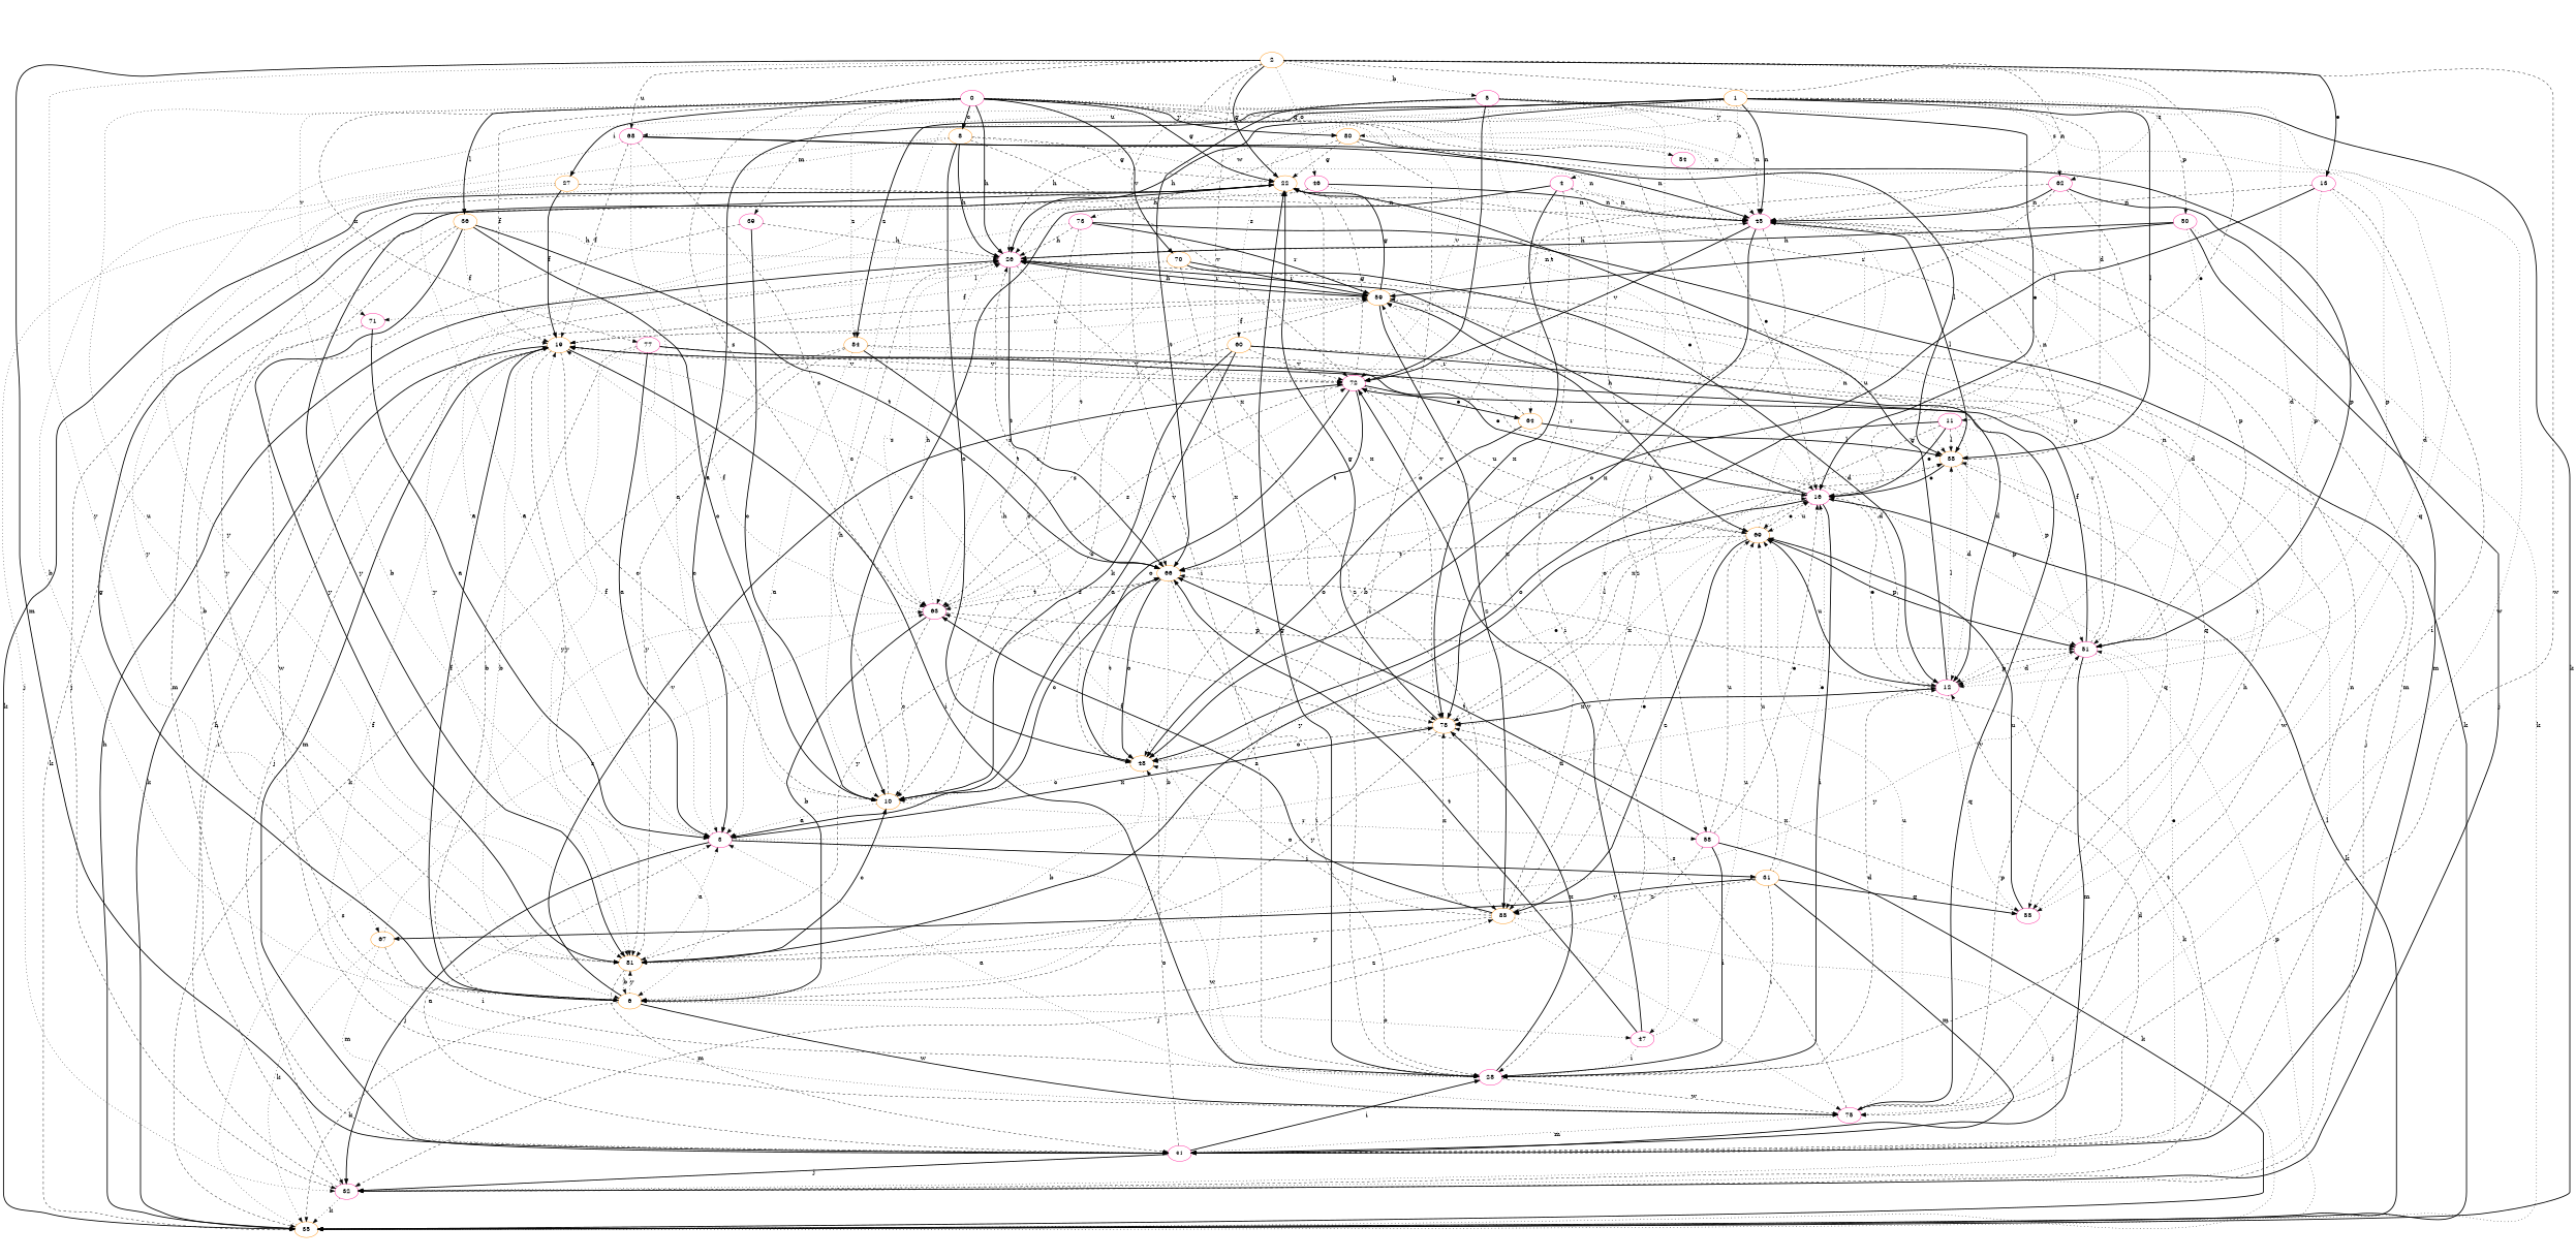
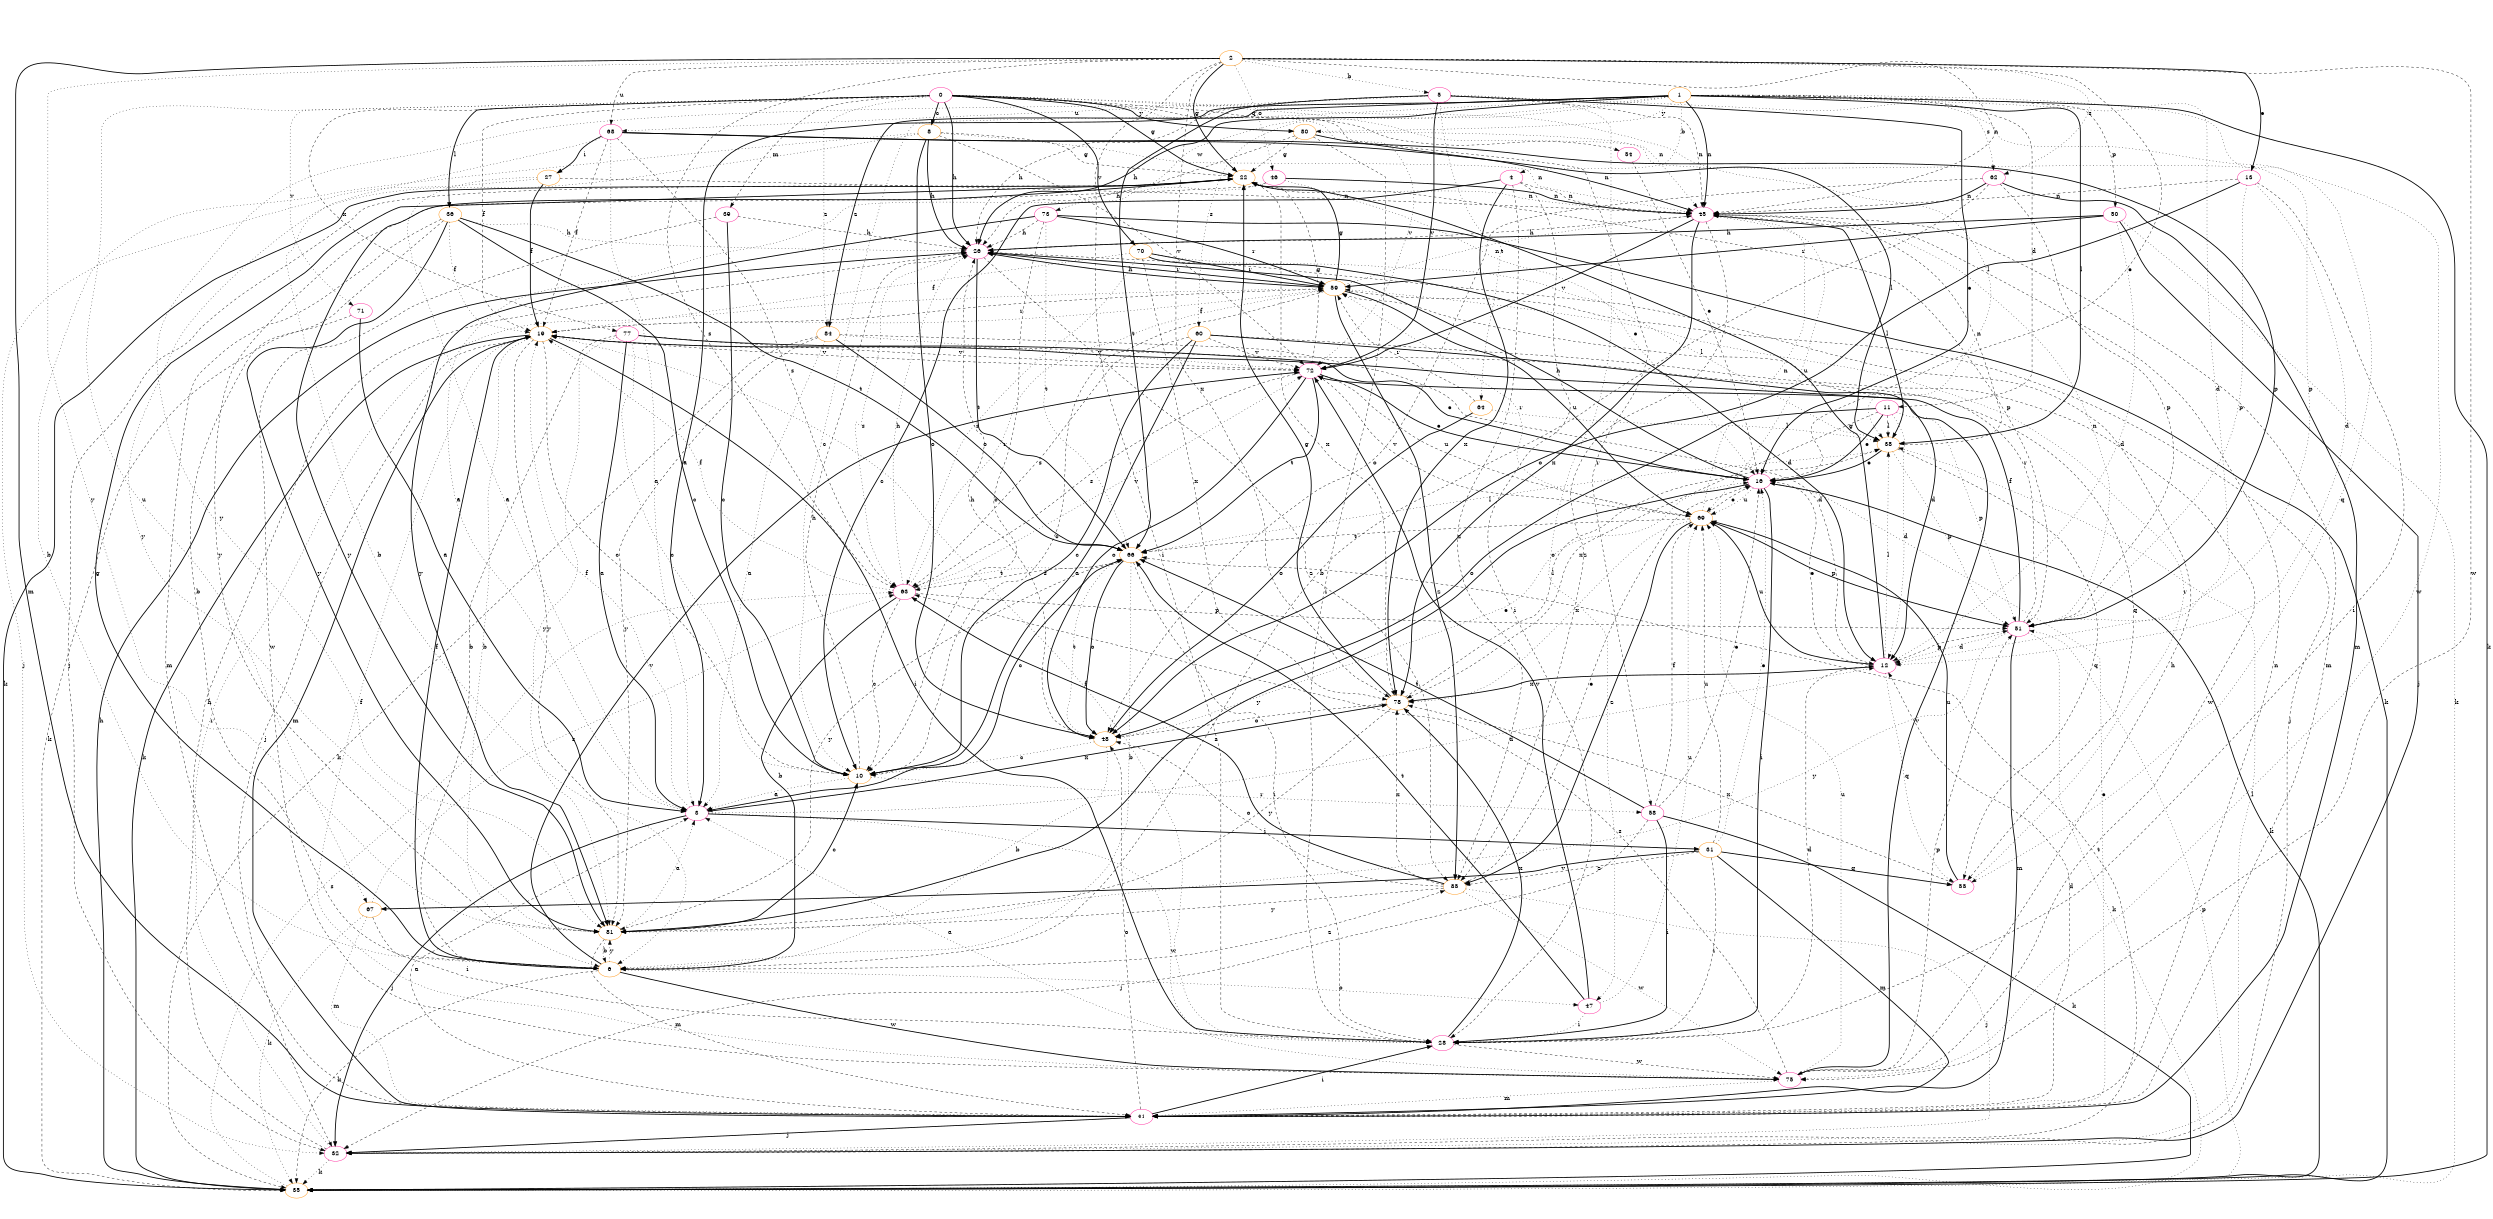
  strict digraph {
    node [color=deeppink]
    edge [style=dashed]
    8 [color=darkorange]
    0
    19 [color=darkorange]
    22 [color=darkorange]
    26
    27 [color=darkorange]
    36 [color=darkorange]
    38 [color=darkorange]
    39
    45
    54
    58
    67 [color=darkorange]
    70 [color=darkorange]
    71
    72
    77
    80 [color=darkorange]
    84 [color=darkorange]
    81 [color=darkorange]
    6 [color=darkorange]
    48 [color=darkorange]
    10 [color=darkorange]
    35 [color=darkorange]
    55
    28
    41
    32
    59 [color=darkorange]
    78 [color=darkorange]
    51
    63
    85 [color=darkorange]
    66 [color=darkorange]
    3
    16
    75
    69 [color=darkorange]
    12
    1 [color=darkorange]
    4
    11
    50
    60 [color=darkorange]
    62
    73
    31 [color=darkorange]
    2 [color=darkorange]
    5
    13
    46
    68
    47
    64 [color=darkorange]
    8 -> 22 [label=g]
    8 -> 26 [label=h style=bold]
    8 -> 45 [label=n style=dotted]
    8 -> 72 [label=v]
    8 -> 81 [label=y style=dotted]
    8 -> 6 [label=b style=dotted]
    8 -> 48 [label=o style=bold]
    0 -> 8 [label=c style=bold]
    0 -> 19 [label=f]
    0 -> 22 [label=g style=bold]
    0 -> 26 [label=h style=bold]
-   0 -> 27 [label=i style=bold]
+   68 -> 27 [label=i style=bold]
    0 -> 36 [label=l style=bold]
    0 -> 38 [label=l style=dotted]
    0 -> 39 [label=m]
    0 -> 45 [label=n style=dotted]
    0 -> 54 [label=q]
    0 -> 58 [label=r]
    0 -> 67 [label=u style=dotted]
    0 -> 70 [label=v style=bold]
    0 -> 71 [label=v style=dotted]
    0 -> 72 [label=v style=dotted]
    0 -> 77 [label=x]
    0 -> 80 [label=y style=bold]
    0 -> 84 [label=z style=dotted]
    19 -> 72 [label=v]
    19 -> 81 [label=y]
    19 -> 6 [label=b style=dotted]
    19 -> 10 [label=c]
    19 -> 35 [label=k style=bold]
    19 -> 55 [label=q]
    19 -> 28 [label=i style=bold]
    19 -> 41 [label=m style=bold]
    19 -> 32 [label=j]
    19 -> 59 [label=r]
    22 -> 45 [label=n style=dotted]
    22 -> 81 [label=y style=bold]
    22 -> 35 [label=k style=bold]
    22 -> 32 [label=j]
    22 -> 78 [label=x]
    22 -> 51 [label=p]
    26 -> 59 [label=r style=bold]
    26 -> 63 [label=s style=dotted]
    26 -> 85 [label=z]
    26 -> 66 [label=t style=bold]
    27 -> 19 [label=f style=bold]
    27 -> 45 [label=n]
    27 -> 32 [label=j style=dotted]
    27 -> 3 [label=a style=dotted]
    36 -> 19 [label=f style=dotted]
    36 -> 26 [label=h style=dotted]
    36 -> 81 [label=y style=bold]
    36 -> 6 [label=b]
    36 -> 10 [label=c style=bold]
    36 -> 41 [label=m]
    36 -> 66 [label=t style=bold]
    38 -> 45 [label=n]
    38 -> 55 [label=q]
    38 -> 51 [label=p style=dotted]
    38 -> 16 [label=e style=bold]
    39 -> 26 [label=h]
    39 -> 10 [label=c style=bold]
    39 -> 75 [label=w]
    45 -> 26 [label=h]
    45 -> 38 [label=l style=bold]
    45 -> 72 [label=v style=bold]
    45 -> 41 [label=m]
    45 -> 78 [label=x style=bold]
    45 -> 85 [label=z]
    45 -> 69 [label=u style=dotted]
    54 -> 16 [label=e]
    58 -> 35 [label=k style=bold]
    58 -> 28 [label=i style=bold]
    58 -> 32 [label=j]
    58 -> 66 [label=t style=bold]
    58 -> 16 [label=e]
-   58 -> 69 [label=u]
+   58 -> 69 [label=f]
    67 -> 35 [label=k style=dotted]
    67 -> 28 [label=i]
    67 -> 41 [label=m style=dotted]
    67 -> 63 [label=s style=dotted]
    70 -> 19 [label=f style=dotted]
-   70 -> 71 [label=l style=dotted]
+   70 -> 38 [label=l style=dotted]
    70 -> 59 [label=r style=bold]
    70 -> 78 [label=x]
    70 -> 63 [label=s style=dotted]
    70 -> 12 [label=d style=bold]
    71 -> 35 [label=k]
    71 -> 3 [label=a style=bold]
    72 -> 22 [label=g]
    72 -> 48 [label=o style=bold]
    72 -> 63 [label=s]
    72 -> 66 [label=t style=bold]
-   72 -> 64 [label=e style=bold]
+   72 -> 16 [label=e style=bold]
    72 -> 69 [label=u]
    77 -> 72 [label=v]
    77 -> 81 [label=y style=dotted]
    77 -> 6 [label=b]
    77 -> 10 [label=c style=dotted]
    77 -> 3 [label=a style=bold]
    77 -> 16 [label=e style=bold]
    80 -> 22 [label=g]
    80 -> 26 [label=h]
    80 -> 45 [label=n style=bold]
    80 -> 28 [label=i]
    80 -> 51 [label=p style=dotted]
    84 -> 72 [label=v style=dotted]
    84 -> 81 [label=y]
    84 -> 35 [label=k]
-   84 -> 66 [label=t style=bold]
+   84 -> 66 [label=o style=bold]
    84 -> 3 [label=a style=dotted]
    84 -> 12 [label=d]
    81 -> 6 [label=b style=dotted]
    81 -> 10 [label=c style=bold]
    81 -> 41 [label=m]
    81 -> 3 [label=a style=dotted]
    6 -> 19 [label=f style=bold]
    6 -> 22 [label=g style=bold]
    6 -> 72 [label=v style=bold]
    6 -> 81 [label=y style=dotted]
    6 -> 35 [label=k]
    6 -> 85 [label=z]
    6 -> 75 [label=w style=bold]
    6 -> 47 [label=o style=dotted]
    48 -> 26 [label=h]
    48 -> 6 [label=b style=dotted]
    48 -> 10 [label=c style=dotted]
    48 -> 66 [label=t style=dotted]
    48 -> 16 [label=e style=dotted]
    10 -> 26 [label=h]
    10 -> 58 [label=r style=dotted]
    10 -> 3 [label=a style=dotted]
    35 -> 26 [label=h style=bold]
    35 -> 51 [label=p style=dotted]
    35 -> 63 [label=s style=dotted]
    55 -> 59 [label=r style=dotted]
    55 -> 78 [label=x]
    55 -> 69 [label=u style=bold]
    28 -> 19 [label=f style=dotted]
-   28 -> 22 [label=g style=bold]
    28 -> 78 [label=x style=bold]
    28 -> 3 [label=a style=dotted]
    28 -> 75 [label=w]
    28 -> 12 [label=d]
    41 -> 45 [label=n]
    41 -> 48 [label=o]
    41 -> 28 [label=i style=bold]
    41 -> 32 [label=j style=bold]
    41 -> 3 [label=a]
    41 -> 16 [label=e style=dotted]
    41 -> 12 [label=d]
    32 -> 26 [label=h]
    32 -> 38 [label=l style=dotted]
    32 -> 35 [label=k style=dotted]
-   32 -> 59 [label=r]
+   32 -> 59 [label=r style=dotted]
    32 -> 66 [label=t]
    59 -> 19 [label=f style=dotted]
    59 -> 22 [label=g style=bold]
    59 -> 26 [label=h style=bold]
    59 -> 45 [label=n style=dotted]
    59 -> 10 [label=c]
    59 -> 32 [label=j]
    59 -> 85 [label=z style=bold]
    59 -> 69 [label=u style=bold]
    78 -> 22 [label=g style=bold]
    78 -> 38 [label=l]
    78 -> 81 [label=y]
    78 -> 48 [label=o]
    51 -> 19 [label=f style=bold]
    51 -> 45 [label=n style=dotted]
    51 -> 81 [label=y style=dotted]
    51 -> 35 [label=k style=dotted]
    51 -> 41 [label=m style=bold]
    51 -> 59 [label=r]
    51 -> 12 [label=d style=dotted]
    63 -> 19 [label=f style=dotted]
    63 -> 26 [label=h style=dotted]
    63 -> 72 [label=v style=dotted]
    63 -> 6 [label=b style=bold]
    63 -> 10 [label=c]
    63 -> 59 [label=r style=dotted]
    63 -> 51 [label=p]
    63 -> 66 [label=t style=dotted]
    85 -> 81 [label=y]
    85 -> 48 [label=o]
    85 -> 32 [label=j style=dotted]
    85 -> 78 [label=x]
    85 -> 63 [label=s style=bold]
    85 -> 16 [label=e]
    85 -> 75 [label=w style=dotted]
    66 -> 38 [label=l style=dotted]
    66 -> 81 [label=y]
    66 -> 6 [label=b style=dotted]
    66 -> 48 [label=o style=bold]
    66 -> 10 [label=c style=bold]
    66 -> 28 [label=i]
    66 -> 63 [label=s]
    3 -> 19 [label=f style=dotted]
    3 -> 32 [label=j style=bold]
    3 -> 78 [label=x style=bold]
    3 -> 75 [label=w style=dotted]
    3 -> 12 [label=d style=dotted]
    3 -> 31 [label=j style=bold]
    16 -> 26 [label=h style=bold]
    16 -> 81 [label=y style=bold]
    16 -> 35 [label=k style=bold]
    16 -> 28 [label=i style=bold]
    16 -> 69 [label=u style=dotted]
    75 -> 19 [label=f style=dotted]
    75 -> 26 [label=h]
    75 -> 72 [label=v style=bold]
    75 -> 41 [label=m style=dotted]
    75 -> 51 [label=p]
    75 -> 63 [label=s]
    75 -> 69 [label=u style=dotted]
    69 -> 45 [label=n style=dotted]
    69 -> 72 [label=v]
    69 -> 59 [label=r style=dotted]
    69 -> 78 [label=x style=dotted]
    69 -> 51 [label=p style=bold]
    69 -> 85 [label=z style=bold]
    69 -> 66 [label=t]
    69 -> 16 [label=e]
    12 -> 22 [label=g style=bold]
    12 -> 38 [label=l style=dotted]
    12 -> 55 [label=q style=dotted]
    12 -> 78 [label=x style=bold]
    12 -> 51 [label=p]
    12 -> 16 [label=e]
    12 -> 69 [label=u style=bold]
    1 -> 26 [label=h style=bold]
    1 -> 38 [label=l style=bold]
    1 -> 45 [label=n style=bold]
    1 -> 80 [label=y style=dotted]
    1 -> 84 [label=z style=bold]
    1 -> 81 [label=y style=dotted]
    1 -> 10 [label=c style=dotted]
    1 -> 35 [label=k style=bold]
    1 -> 55 [label=q style=dotted]
    1 -> 3 [label=a style=bold]
    1 -> 12 [label=d style=dotted]
    1 -> 4 [label=b style=dotted]
    1 -> 11 [label=d]
    1 -> 50 [label=p]
    1 -> 60 [label=s style=dotted]
    1 -> 62 [label=s style=dotted]
    1 -> 73 [label=w style=dotted]
    4 -> 45 [label=n]
    4 -> 10 [label=c style=bold]
    4 -> 28 [label=i]
    4 -> 78 [label=x style=bold]
    4 -> 85 [label=z]
    11 -> 38 [label=l]
    11 -> 48 [label=o style=bold]
    11 -> 78 [label=x]
    11 -> 51 [label=p style=dotted]
    11 -> 16 [label=e style=bold]
    11 -> 12 [label=d style=dotted]
    50 -> 26 [label=h style=bold]
    50 -> 35 [label=k style=dotted]
    50 -> 32 [label=j style=bold]
    50 -> 59 [label=r style=bold]
    50 -> 12 [label=d style=dotted]
    60 -> 72 [label=v]
-   60 -> 10 [label=k style=bold]
+   60 -> 10 [label=c style=bold]
    60 -> 63 [label=s]
    60 -> 3 [label=a style=bold]
    60 -> 75 [label=w]
    60 -> 12 [label=d style=bold]
    62 -> 45 [label=n style=bold]
    62 -> 6 [label=b]
    62 -> 48 [label=o]
    62 -> 41 [label=m style=bold]
    62 -> 51 [label=p]
    73 -> 26 [label=h]
-   73 -> 81 [label=y style=dotted]
+   73 -> 81 [label=y style=bold]
    73 -> 10 [label=c]
    73 -> 35 [label=k style=bold]
    73 -> 59 [label=r style=bold]
    73 -> 66 [label=t style=dotted]
    31 -> 67 [label=v style=bold]
    31 -> 55 [label=q style=bold]
    31 -> 28 [label=i]
    31 -> 41 [label=m style=bold]
    31 -> 85 [label=z]
    31 -> 16 [label=e style=dotted]
    31 -> 69 [label=u]
    2 -> 22 [label=g style=bold]
    2 -> 45 [label=n]
    2 -> 81 [label=y style=dotted]
    2 -> 28 [label=i]
    2 -> 41 [label=m style=bold]
    2 -> 78 [label=x]
    2 -> 63 [label=s]
    2 -> 16 [label=e]
    2 -> 75 [label=w]
    2 -> 62 [label=s style=dotted]
    2 -> 5 [label=b style=dotted]
    2 -> 13 [label=e style=bold]
    2 -> 46 [label=o style=dotted]
    2 -> 68 [label=u]
    5 -> 26 [label=h]
    5 -> 45 [label=n]
    5 -> 72 [label=v style=bold]
    5 -> 66 [label=t style=bold]
    5 -> 16 [label=e style=bold]
    5 -> 75 [label=w style=dotted]
    5 -> 68 [label=u style=dotted]
    5 -> 47 [label=o style=dotted]
    5 -> 64 [label=t style=dotted]
    13 -> 45 [label=n]
    13 -> 48 [label=o style=bold]
    13 -> 28 [label=i]
    13 -> 51 [label=p style=dotted]
    13 -> 12 [label=d style=dotted]
    46 -> 45 [label=n style=bold]
    46 -> 81 [label=y]
    46 -> 3 [label=a style=dotted]
    46 -> 16 [label=e style=dotted]
    68 -> 19 [label=f]
    68 -> 38 [label=l style=bold]
    68 -> 6 [label=b style=dotted]
    68 -> 51 [label=p style=bold]
    68 -> 63 [label=s]
    68 -> 3 [label=a style=dotted]
    47 -> 72 [label=v style=bold]
    47 -> 28 [label=i style=dotted]
    47 -> 66 [label=t style=bold]
    47 -> 69 [label=u style=dotted]
-   64 -> 38 [label=l style=bold]
+   64 -> 38 [label=l style=dotted]
    64 -> 48 [label=o style=bold]
    64 -> 59 [label=r]
  }
